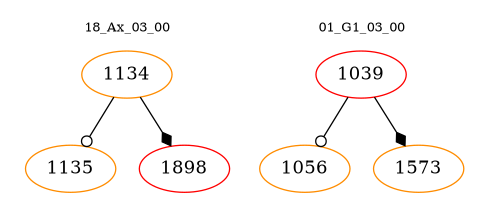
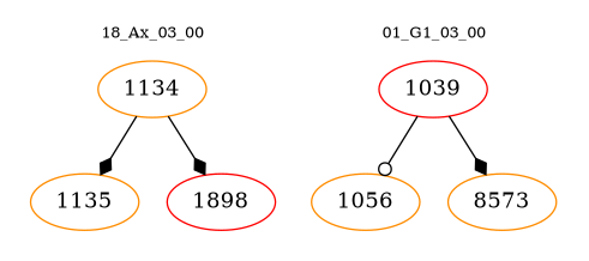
  digraph {
    node [color=darkorange]
    edge [arrowhead=odot color=black]
    n1 [label=1134]
    n2 [label=1135]
    n3 [color=red label=1898]
    n4 [color=red label=1039]
    n5 [label=1056]
-   n6 [label=1573]
+   n6 [label=8573]
    subgraph cluster_1 {
      color=white
      fontsize=10
      label="18_Ax_03_00"
      n1
      n2
      n3
    }
    subgraph cluster_2 {
      color=white
      fontsize=10
      label="01_G1_03_00"
      n4
      n5
      n6
    }
-   n1 -> n2
+   n1 -> n2 [arrowhead=diamond]
    n1 -> n3 [arrowhead=diamond]
    n4 -> n5
    n4 -> n6 [arrowhead=diamond]
  }
